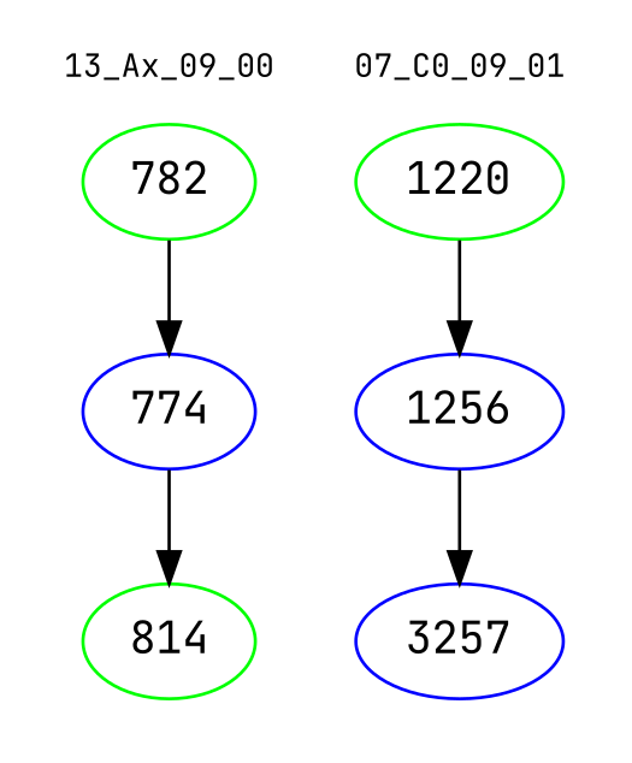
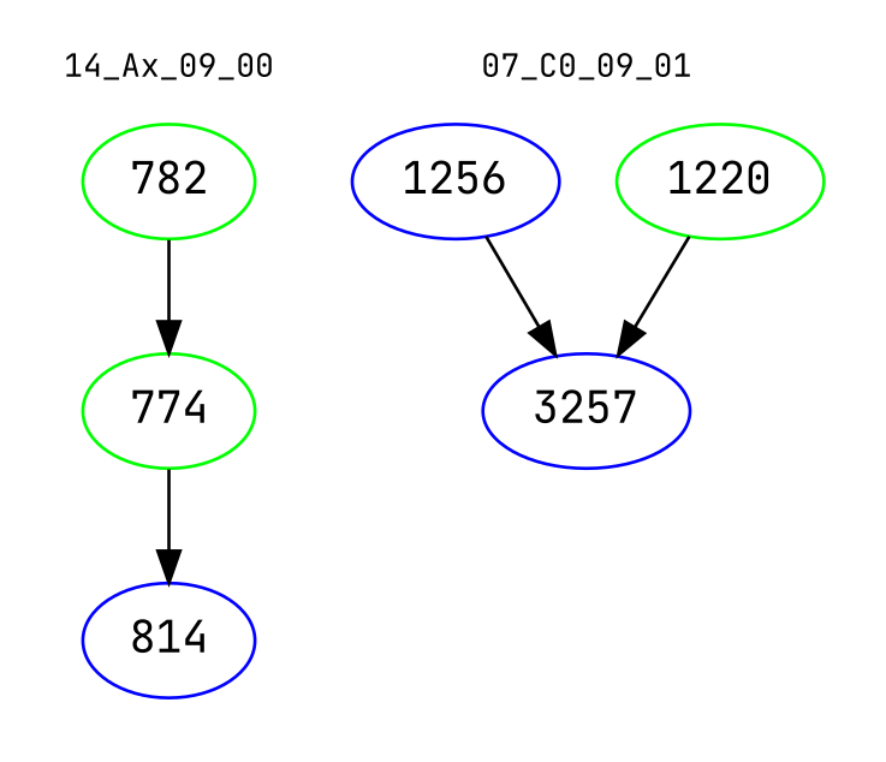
  digraph {
    fontname="JetBrains Mono"
    node [color=blue fontname="JetBrains Mono"]
    edge [color=black fontname="JetBrains Mono"]
    n1 [color=green label=782]
-   n2 [label=774]
-   n3 [color=green label=814]
+   n2 [color=green label=774]
+   n3 [label=814]
    n4 [color=green label=1220]
    n5 [label=1256]
    n6 [label=3257]
    subgraph cluster_1 {
      color=white
      fontsize=10
-     label="13_Ax_09_00"
+     label="14_Ax_09_00"
      n1
      n2
      n3
    }
    subgraph cluster_2 {
      color=white
      fontsize=10
      label="07_C0_09_01"
      n4
      n5
      n6
    }
    n1 -> n2
    n2 -> n3
-   n4 -> n5
+   n4 -> n6
    n5 -> n6
  }
